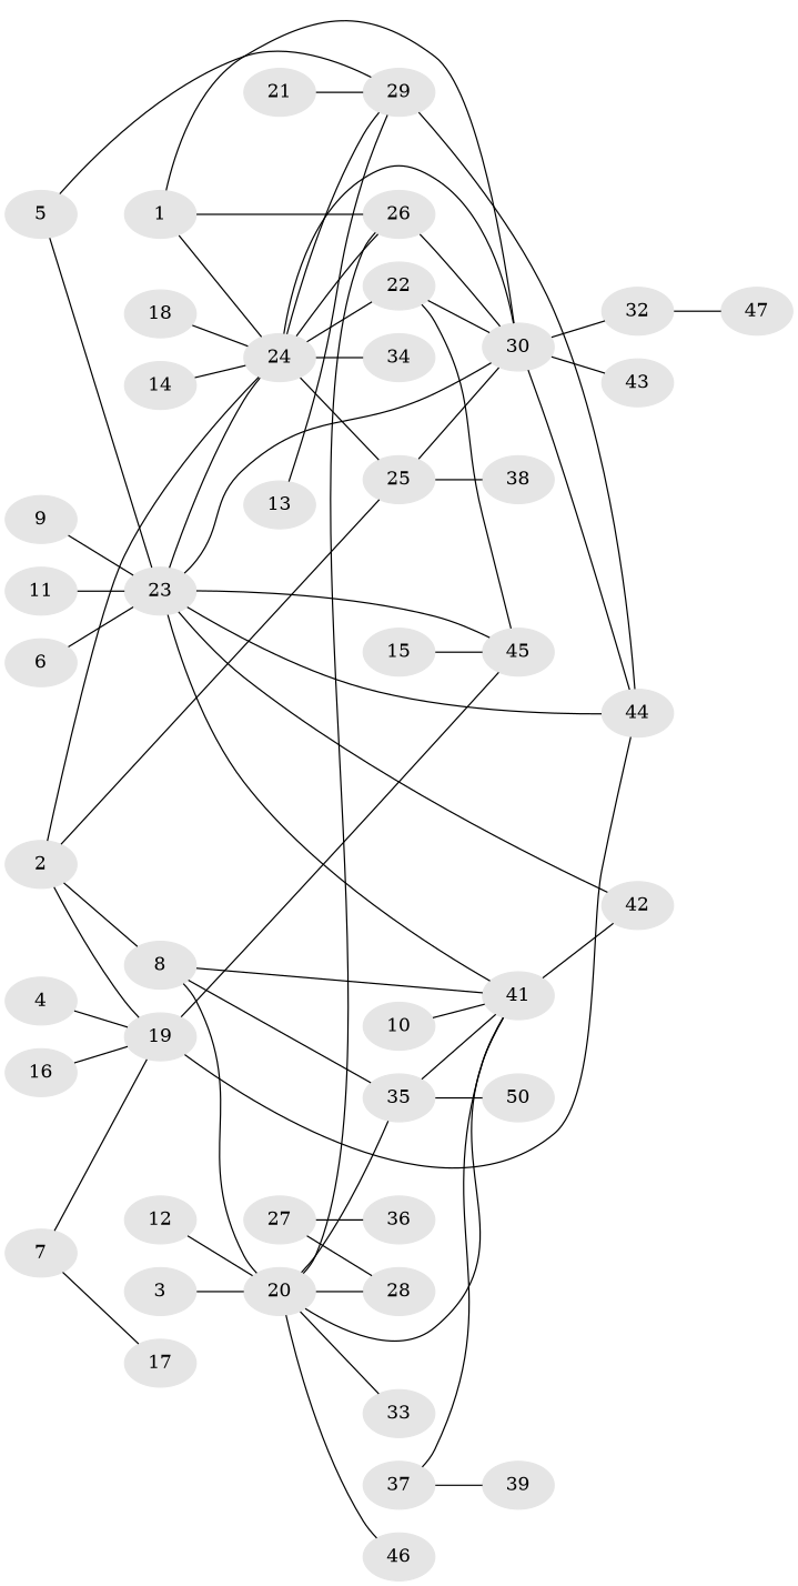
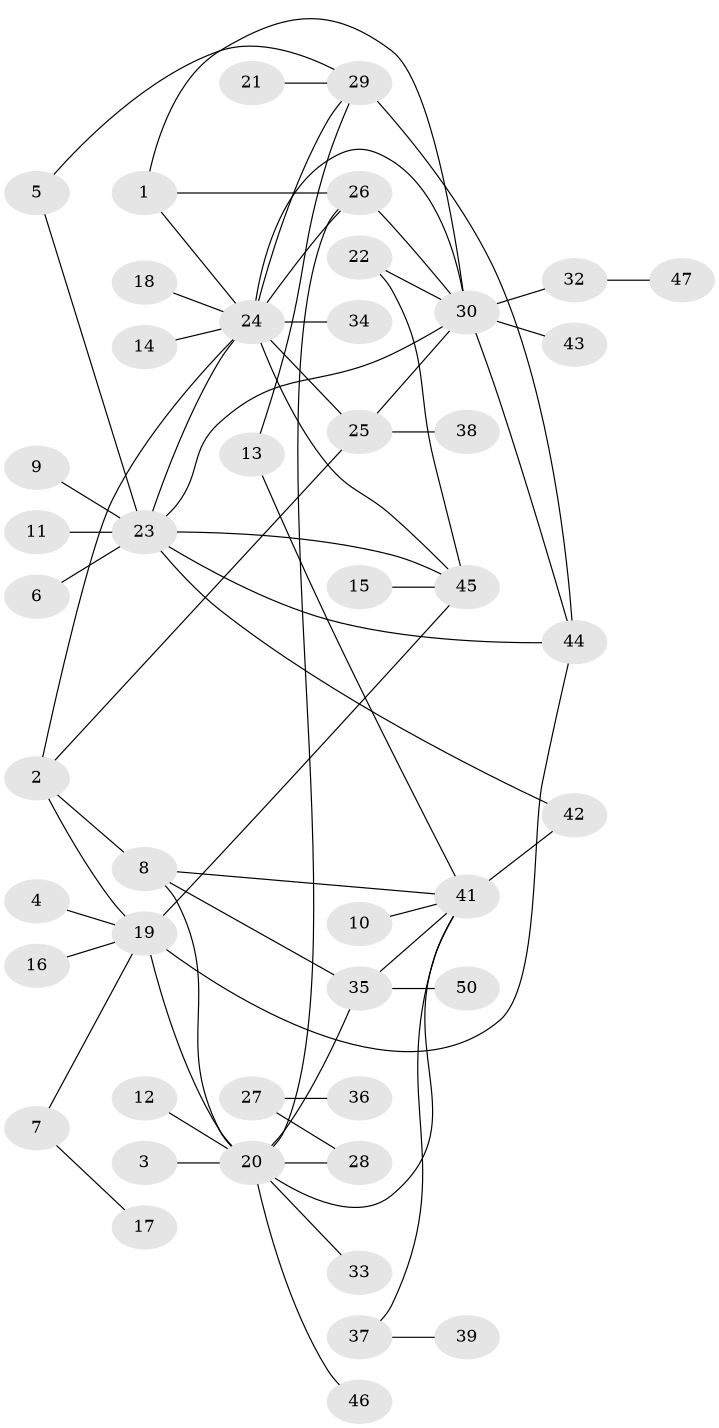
  graph {
    rankdir=LR
    node [color=gray90 style=filled]
    edge [weight=1.0]
    1
    24
    26
    30
    25
    29
    45
    34
    44
    32
    43
    2
    8
    19
    20
    35
    41
    38
    3
    28
    33
    46
    4
    5
    23
    42
    6
    7
    17
    n30 [label=50]
    9
    10
    11
    12
    13
    14
    15
    16
    18
    21
    22
    27
    36
    47
    37
    39
    1 -- 24
    1 -- 26
    1 -- 30
    24 -- 26
    24 -- 30
    24 -- 25
    24 -- 29
-   24 -- 22
+   24 -- 45
    24 -- 34
    26 -- 30
    30 -- 44
    30 -- 32
    30 -- 43
    25 -- 30
    25 -- 38
    29 -- 44
    32 -- 47
    2 -- 24 [weight=2.0]
    2 -- 25 [weight=2.0]
    2 -- 8
    2 -- 19
    8 -- 20
    8 -- 35
    8 -- 41
    19 -- 45 [weight=3.0]
    19 -- 44
+   19 -- 20
    20 -- 26
    20 -- 35
    20 -- 41
    20 -- 28
    20 -- 33
    20 -- 46
    35 -- 41
    35 -- n30
    41 -- 42
    3 -- 20
    4 -- 19
    5 -- 29
    5 -- 23
    23 -- 24
    23 -- 30 [weight=2.0]
    23 -- 45
    23 -- 44 [weight=2.0]
-   23 -- 41
+   13 -- 41
    23 -- 42
    6 -- 23
    7 -- 19
    7 -- 17
    9 -- 23
    10 -- 41
    11 -- 23
    12 -- 20
    13 -- 29
    14 -- 24
    15 -- 45
    16 -- 19
    18 -- 24
    21 -- 29
    22 -- 30
    22 -- 45
    27 -- 28
    27 -- 36
    37 -- 41
    37 -- 39
  }
